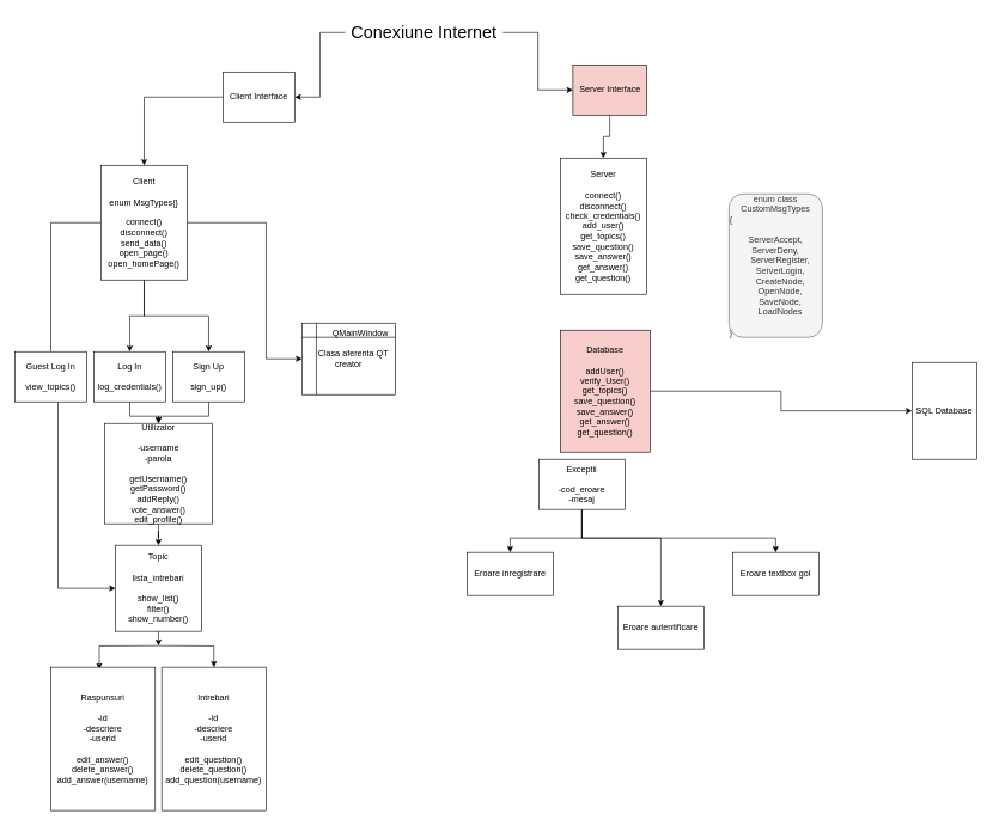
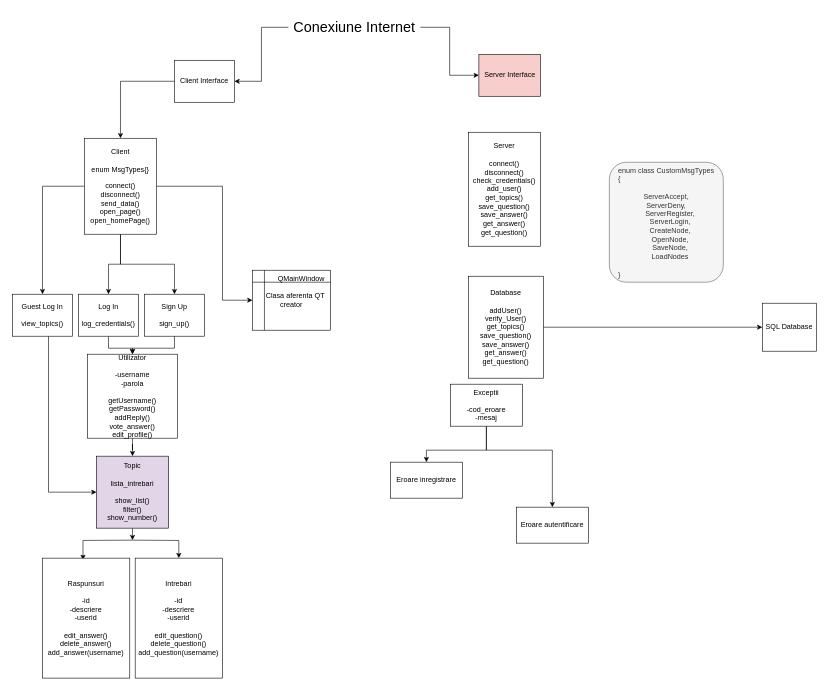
  <mxCell id="0" value="" />
  <mxCell id="1" parent="0" />
  <mxCell id="2" style="edgeStyle=orthogonalEdgeStyle;rounded=0;orthogonalLoop=1;jettySize=auto;html=1;entryX=0;entryY=0.5;entryDx=0;entryDy=0;" edge="1" parent="1" source="3" target="35"><mxGeometry relative="1" as="geometry" /></mxCell>
- <mxCell id="3" value="Database&lt;br&gt;&lt;br&gt;addUser()&lt;br&gt;verify_User()&lt;br&gt;get_topics()&lt;br&gt;save_question()&lt;br&gt;save_answer()&lt;br&gt;get_answer()&lt;br&gt;get_question()" style="rounded=0;whiteSpace=wrap;html=1;fillColor=#f8cecc;" parent="1" vertex="1"><mxGeometry x="780" y="460" width="125.01" height="170" as="geometry" /></mxCell>
+ <mxCell id="3" value="Database&lt;br&gt;&lt;br&gt;addUser()&lt;br&gt;verify_User()&lt;br&gt;get_topics()&lt;br&gt;save_question()&lt;br&gt;save_answer()&lt;br&gt;get_answer()&lt;br&gt;get_question()" style="rounded=0;whiteSpace=wrap;html=1;" parent="1" vertex="1"><mxGeometry x="780" y="460" width="125.01" height="170" as="geometry" /></mxCell>
  <mxCell id="4" style="edgeStyle=orthogonalEdgeStyle;rounded=0;orthogonalLoop=1;jettySize=auto;html=1;entryX=0.5;entryY=0;entryDx=0;entryDy=0;" parent="1" target="9" edge="1"><mxGeometry relative="1" as="geometry"><mxPoint x="219.523" y="900" as="sourcePoint" /></mxGeometry></mxCell>
  <mxCell id="5" style="edgeStyle=orthogonalEdgeStyle;rounded=0;orthogonalLoop=1;jettySize=auto;html=1;entryX=0.464;entryY=0.015;entryDx=0;entryDy=0;entryPerimeter=0;" parent="1" target="8" edge="1"><mxGeometry relative="1" as="geometry"><mxPoint x="219.523" y="900" as="sourcePoint" /></mxGeometry></mxCell>
  <mxCell id="6" style="edgeStyle=orthogonalEdgeStyle;rounded=0;orthogonalLoop=1;jettySize=auto;html=1;entryX=0.5;entryY=0;entryDx=0;entryDy=0;" edge="1" parent="1" source="7" target="30"><mxGeometry relative="1" as="geometry" /></mxCell>
  <mxCell id="7" value="Utilizator&lt;br&gt;&lt;br&gt;-username&lt;br&gt;-parola&lt;br&gt;&lt;br&gt;getUsername()&lt;br&gt;getPassword()&lt;br&gt;addReply()&lt;br&gt;vote_answer()&lt;br&gt;edit_profile()" style="rounded=0;whiteSpace=wrap;html=1;" parent="1" vertex="1"><mxGeometry x="145" y="590" width="150" height="140" as="geometry" /></mxCell>
  <mxCell id="8" value="Raspunsuri&lt;br&gt;&lt;br&gt;-id&lt;br&gt;-descriere&lt;br&gt;-userid&lt;br&gt;&lt;br&gt;edit_answer()&lt;br&gt;delete_answer()&lt;br&gt;add_answer(username)" style="rounded=0;whiteSpace=wrap;html=1;" parent="1" vertex="1"><mxGeometry x="70" y="930" width="145.49" height="200" as="geometry" /></mxCell>
  <mxCell id="9" value="Intrebari&lt;br&gt;&lt;br&gt;-id&lt;br&gt;-descriere&lt;br&gt;-userid&lt;br&gt;&lt;br&gt;edit_question()&lt;br&gt;delete_question()&lt;br&gt;add_question(username)" style="rounded=0;whiteSpace=wrap;html=1;" parent="1" vertex="1"><mxGeometry x="224.49" y="930" width="145.51" height="200" as="geometry" /></mxCell>
  <mxCell id="10" value="Server&lt;br&gt;&lt;br&gt;connect()&lt;br&gt;disconnect()&lt;br&gt;check_credentials()&lt;br&gt;add_user()&lt;br&gt;get_topics()&lt;br&gt;save_question()&lt;br&gt;save_answer()&lt;br&gt;get_answer()&lt;br&gt;get_question()" style="rounded=0;whiteSpace=wrap;html=1;" parent="1" vertex="1"><mxGeometry x="780" y="220" width="120" height="190" as="geometry" /></mxCell>
  <mxCell id="11" value="" style="edgeStyle=orthogonalEdgeStyle;rounded=0;orthogonalLoop=1;jettySize=auto;html=1;entryX=0.5;entryY=0;entryDx=0;entryDy=0;" parent="1" source="14" target="15" edge="1"><mxGeometry relative="1" as="geometry"><mxPoint x="710" y="770" as="targetPoint" /><Array as="points"><mxPoint x="810" y="750" /><mxPoint x="710" y="750" /></Array></mxGeometry></mxCell>
  <mxCell id="12" style="edgeStyle=orthogonalEdgeStyle;rounded=0;orthogonalLoop=1;jettySize=auto;html=1;" parent="1" source="14" target="16" edge="1"><mxGeometry relative="1" as="geometry"><Array as="points"><mxPoint x="810" y="750" /><mxPoint x="920" y="750" /></Array></mxGeometry></mxCell>
- <mxCell id="13" style="edgeStyle=orthogonalEdgeStyle;rounded=0;orthogonalLoop=1;jettySize=auto;html=1;entryX=0.5;entryY=0;entryDx=0;entryDy=0;" edge="1" parent="1" source="14" target="22"><mxGeometry relative="1" as="geometry"><Array as="points"><mxPoint x="810" y="750" /><mxPoint x="1080" y="750" /></Array></mxGeometry></mxCell>
  <mxCell id="14" value="Exceptii&lt;br&gt;&lt;br&gt;-cod_eroare&lt;br&gt;-mesaj" style="rounded=0;whiteSpace=wrap;html=1;" parent="1" vertex="1"><mxGeometry x="750" y="640" width="120" height="70" as="geometry" /></mxCell>
  <mxCell id="15" value="Eroare inregistrare" style="rounded=0;whiteSpace=wrap;html=1;" parent="1" vertex="1"><mxGeometry x="650" y="770" width="120" height="60" as="geometry" /></mxCell>
  <mxCell id="16" value="Eroare autentificare" style="rounded=0;whiteSpace=wrap;html=1;" parent="1" vertex="1"><mxGeometry x="860" y="845" width="120" height="60" as="geometry" /></mxCell>
  <mxCell id="17" style="edgeStyle=orthogonalEdgeStyle;rounded=0;orthogonalLoop=1;jettySize=auto;html=1;entryX=0.5;entryY=0;entryDx=0;entryDy=0;" edge="1" parent="1" source="21" target="24"><mxGeometry relative="1" as="geometry" /></mxCell>
  <mxCell id="18" style="edgeStyle=orthogonalEdgeStyle;rounded=0;orthogonalLoop=1;jettySize=auto;html=1;entryX=0.5;entryY=0;entryDx=0;entryDy=0;" edge="1" parent="1" source="21" target="26"><mxGeometry relative="1" as="geometry"><Array as="points"><mxPoint x="200" y="440" /><mxPoint x="290" y="440" /></Array></mxGeometry></mxCell>
- <mxCell id="19" style="edgeStyle=orthogonalEdgeStyle;rounded=0;orthogonalLoop=1;jettySize=auto;html=1;entryX=0.5;entryY=0;entryDx=0;entryDy=0;endArrow=none;" edge="1" parent="1" source="21" target="28"><mxGeometry relative="1" as="geometry" /></mxCell>
+ <mxCell id="19" style="edgeStyle=orthogonalEdgeStyle;rounded=0;orthogonalLoop=1;jettySize=auto;html=1;entryX=0.5;entryY=0;entryDx=0;entryDy=0;" edge="1" parent="1" source="21" target="28"><mxGeometry relative="1" as="geometry" /></mxCell>
  <mxCell id="20" style="edgeStyle=orthogonalEdgeStyle;rounded=0;orthogonalLoop=1;jettySize=auto;html=1;entryX=0;entryY=0.5;entryDx=0;entryDy=0;" edge="1" parent="1" source="21" target="33"><mxGeometry relative="1" as="geometry"><Array as="points"><mxPoint x="370" y="310" /><mxPoint x="370" y="500" /></Array></mxGeometry></mxCell>
  <mxCell id="21" value="Client&lt;br&gt;&lt;br&gt;enum MsgTypes{}&lt;br&gt;&lt;br&gt;connect()&lt;br&gt;disconnect()&lt;br&gt;send_data()&lt;br&gt;open_page()&lt;br&gt;open_homePage()" style="rounded=0;whiteSpace=wrap;html=1;" vertex="1" parent="1"><mxGeometry x="140" y="230" width="120" height="160" as="geometry" /></mxCell>
- <mxCell id="22" value="Eroare textbox gol" style="rounded=0;whiteSpace=wrap;html=1;" vertex="1" parent="1"><mxGeometry x="1020" y="770" width="120" height="60" as="geometry" /></mxCell>
  <mxCell id="23" style="edgeStyle=orthogonalEdgeStyle;rounded=0;orthogonalLoop=1;jettySize=auto;html=1;entryX=0.5;entryY=0;entryDx=0;entryDy=0;" edge="1" parent="1" source="24" target="7"><mxGeometry relative="1" as="geometry" /></mxCell>
  <mxCell id="24" value="Log In&lt;br&gt;&lt;br&gt;log_credentials()" style="rounded=0;whiteSpace=wrap;html=1;" vertex="1" parent="1"><mxGeometry x="130" y="490" width="100" height="70" as="geometry" /></mxCell>
  <mxCell id="25" style="edgeStyle=orthogonalEdgeStyle;rounded=0;orthogonalLoop=1;jettySize=auto;html=1;entryX=0.5;entryY=0;entryDx=0;entryDy=0;" edge="1" parent="1" source="26" target="7"><mxGeometry relative="1" as="geometry" /></mxCell>
  <mxCell id="26" value="Sign Up&lt;br&gt;&lt;br&gt;sign_up()" style="rounded=0;whiteSpace=wrap;html=1;" vertex="1" parent="1"><mxGeometry x="240" y="490" width="100" height="70" as="geometry" /></mxCell>
  <mxCell id="27" style="edgeStyle=orthogonalEdgeStyle;rounded=0;orthogonalLoop=1;jettySize=auto;html=1;entryX=0;entryY=0.5;entryDx=0;entryDy=0;" edge="1" parent="1" source="28" target="30"><mxGeometry relative="1" as="geometry"><Array as="points"><mxPoint x="80" y="820" /></Array></mxGeometry></mxCell>
  <mxCell id="28" value="Guest Log In&lt;br&gt;&lt;br&gt;view_topics()" style="rounded=0;whiteSpace=wrap;html=1;" vertex="1" parent="1"><mxGeometry x="20" y="490" width="100" height="70" as="geometry" /></mxCell>
  <mxCell id="29" style="edgeStyle=orthogonalEdgeStyle;rounded=0;orthogonalLoop=1;jettySize=auto;html=1;" edge="1" parent="1" source="30"><mxGeometry relative="1" as="geometry"><mxPoint x="220" y="900" as="targetPoint" /></mxGeometry></mxCell>
- <mxCell id="30" value="Topic&lt;br&gt;&lt;br&gt;lista_intrebari&lt;br&gt;&lt;br&gt;show_list()&lt;br&gt;filter()&lt;br&gt;show_number()" style="rounded=0;whiteSpace=wrap;html=1;" vertex="1" parent="1"><mxGeometry x="160" y="760" width="120" height="120" as="geometry" /></mxCell>
- <mxCell id="31" value="enum class CustomMsgTypes&lt;br&gt;&lt;div style=&quot;text-align: left&quot;&gt;&lt;span&gt;{&lt;/span&gt;&lt;/div&gt;&lt;div&gt;&lt;span style=&quot;font-size: 12px&quot;&gt;&lt;br&gt;&lt;/span&gt;&lt;/div&gt;&lt;div&gt;&lt;span style=&quot;font-size: 12px&quot;&gt;&lt;span&gt;&#09;&lt;/span&gt;ServerAccept,&lt;/span&gt;&lt;/div&gt;&lt;div&gt;&lt;span style=&quot;font-size: 12px&quot;&gt;&lt;span&gt;&#09;&lt;/span&gt;ServerDeny,&lt;/span&gt;&lt;/div&gt;&lt;div&gt;&lt;span style=&quot;font-size: 12px&quot;&gt;&amp;nbsp; &amp;nbsp; ServerRegister,&lt;/span&gt;&lt;/div&gt;&lt;div&gt;&lt;span style=&quot;font-size: 12px&quot;&gt;&amp;nbsp; &amp;nbsp; ServerLogin,&lt;/span&gt;&lt;/div&gt;&lt;div&gt;&lt;span style=&quot;font-size: 12px&quot;&gt;&amp;nbsp; &amp;nbsp; CreateNode,&lt;/span&gt;&lt;/div&gt;&lt;div&gt;&lt;span style=&quot;font-size: 12px&quot;&gt;&amp;nbsp; &amp;nbsp; OpenNode,&lt;/span&gt;&lt;/div&gt;&lt;div&gt;&lt;span style=&quot;font-size: 12px&quot;&gt;&amp;nbsp; &amp;nbsp; SaveNode,&lt;/span&gt;&lt;/div&gt;&lt;div&gt;&lt;span style=&quot;font-size: 12px&quot;&gt;&amp;nbsp; &amp;nbsp; LoadNodes&lt;/span&gt;&lt;/div&gt;&lt;br&gt;&lt;div style=&quot;text-align: left&quot;&gt;&lt;span&gt;}&lt;/span&gt;&lt;/div&gt;" style="rounded=1;whiteSpace=wrap;html=1;align=center;fillColor=#f5f5f5;strokeColor=#666666;fontColor=#333333;" vertex="1" parent="1"><mxGeometry x="1015" y="270" width="130" height="200" as="geometry" /></mxCell>
+ <mxCell id="30" value="Topic&lt;br&gt;&lt;br&gt;lista_intrebari&lt;br&gt;&lt;br&gt;show_list()&lt;br&gt;filter()&lt;br&gt;show_number()" style="rounded=0;whiteSpace=wrap;html=1;fillColor=#e1d5e7;" vertex="1" parent="1"><mxGeometry x="160" y="760" width="120" height="120" as="geometry" /></mxCell>
+ <mxCell id="31" value="enum class CustomMsgTypes&lt;br&gt;&lt;div style=&quot;text-align: left&quot;&gt;&lt;span&gt;{&lt;/span&gt;&lt;/div&gt;&lt;div&gt;&lt;span style=&quot;font-size: 12px&quot;&gt;&lt;br&gt;&lt;/span&gt;&lt;/div&gt;&lt;div&gt;&lt;span style=&quot;font-size: 12px&quot;&gt;&lt;span&gt;&#09;&lt;/span&gt;ServerAccept,&lt;/span&gt;&lt;/div&gt;&lt;div&gt;&lt;span style=&quot;font-size: 12px&quot;&gt;&lt;span&gt;&#09;&lt;/span&gt;ServerDeny,&lt;/span&gt;&lt;/div&gt;&lt;div&gt;&lt;span style=&quot;font-size: 12px&quot;&gt;&amp;nbsp; &amp;nbsp; ServerRegister,&lt;/span&gt;&lt;/div&gt;&lt;div&gt;&lt;span style=&quot;font-size: 12px&quot;&gt;&amp;nbsp; &amp;nbsp; ServerLogin,&lt;/span&gt;&lt;/div&gt;&lt;div&gt;&lt;span style=&quot;font-size: 12px&quot;&gt;&amp;nbsp; &amp;nbsp; CreateNode,&lt;/span&gt;&lt;/div&gt;&lt;div&gt;&lt;span style=&quot;font-size: 12px&quot;&gt;&amp;nbsp; &amp;nbsp; OpenNode,&lt;/span&gt;&lt;/div&gt;&lt;div&gt;&lt;span style=&quot;font-size: 12px&quot;&gt;&amp;nbsp; &amp;nbsp; SaveNode,&lt;/span&gt;&lt;/div&gt;&lt;div&gt;&lt;span style=&quot;font-size: 12px&quot;&gt;&amp;nbsp; &amp;nbsp; LoadNodes&lt;/span&gt;&lt;/div&gt;&lt;br&gt;&lt;div style=&quot;text-align: left&quot;&gt;&lt;span&gt;}&lt;/span&gt;&lt;/div&gt;" style="rounded=1;whiteSpace=wrap;html=1;align=center;fillColor=#f5f5f5;strokeColor=#666666;fontColor=#333333;" vertex="1" parent="1"><mxGeometry x="1015" y="270" width="190" height="200" as="geometry" /></mxCell>
  <mxCell id="32" value="" style="group" vertex="1" connectable="0" parent="1"><mxGeometry x="420" y="450" width="130" height="100" as="geometry" /></mxCell>
  <mxCell id="33" value="&amp;nbsp; &amp;nbsp; Clasa aferenta QT creator" style="shape=internalStorage;whiteSpace=wrap;html=1;backgroundOutline=1;" vertex="1" parent="32"><mxGeometry width="130" height="100" as="geometry" /></mxCell>
  <mxCell id="34" value="QMainWindow" style="text;html=1;strokeColor=none;fillColor=none;align=center;verticalAlign=middle;whiteSpace=wrap;rounded=0;" vertex="1" parent="32"><mxGeometry x="35.455" y="10" width="93.423" height="10" as="geometry" /></mxCell>
- <mxCell id="35" value="SQL Database" style="rounded=0;whiteSpace=wrap;html=1;" vertex="1" parent="1"><mxGeometry x="1270" y="505" width="90.02" height="135" as="geometry" /></mxCell>
+ <mxCell id="35" value="SQL Database" style="rounded=0;whiteSpace=wrap;html=1;" vertex="1" parent="1"><mxGeometry x="1270" y="505" width="90.02" height="80" as="geometry" /></mxCell>
  <mxCell id="36" style="edgeStyle=orthogonalEdgeStyle;rounded=0;orthogonalLoop=1;jettySize=auto;html=1;entryX=1;entryY=0.5;entryDx=0;entryDy=0;fontSize=24;" edge="1" parent="1" source="38" target="40"><mxGeometry relative="1" as="geometry" /></mxCell>
  <mxCell id="37" style="edgeStyle=orthogonalEdgeStyle;rounded=0;orthogonalLoop=1;jettySize=auto;html=1;entryX=0;entryY=0.5;entryDx=0;entryDy=0;fontSize=24;" edge="1" parent="1" source="38" target="42"><mxGeometry relative="1" as="geometry" /></mxCell>
  <mxCell id="38" value="&lt;font style=&quot;font-size: 24px&quot;&gt;Conexiune Internet&lt;/font&gt;" style="text;html=1;strokeColor=none;fillColor=none;align=center;verticalAlign=middle;whiteSpace=wrap;rounded=0;" vertex="1" parent="1"><mxGeometry x="480" y="20" width="220" height="50" as="geometry" /></mxCell>
  <mxCell id="39" style="edgeStyle=orthogonalEdgeStyle;rounded=0;orthogonalLoop=1;jettySize=auto;html=1;entryX=0.5;entryY=0;entryDx=0;entryDy=0;fontSize=24;" edge="1" parent="1" source="40" target="21"><mxGeometry relative="1" as="geometry" /></mxCell>
- <mxCell id="40" value="Client Interface" style="rounded=0;whiteSpace=wrap;html=1;" vertex="1" parent="1"><mxGeometry x="310" y="100" width="100" height="70" as="geometry" /></mxCell>
- <mxCell id="41" style="edgeStyle=orthogonalEdgeStyle;rounded=0;orthogonalLoop=1;jettySize=auto;html=1;entryX=0.5;entryY=0;entryDx=0;entryDy=0;fontSize=24;" edge="1" parent="1" source="42" target="10"><mxGeometry relative="1" as="geometry" /></mxCell>
+ <mxCell id="40" value="Client Interface" style="rounded=0;whiteSpace=wrap;html=1;" vertex="1" parent="1"><mxGeometry x="290" y="100" width="100" height="70" as="geometry" /></mxCell>
  <mxCell id="42" value="Server Interface" style="rounded=0;whiteSpace=wrap;html=1;fillColor=#f8cecc;" vertex="1" parent="1"><mxGeometry x="797.5" y="90" width="102.5" height="70" as="geometry" /></mxCell>
